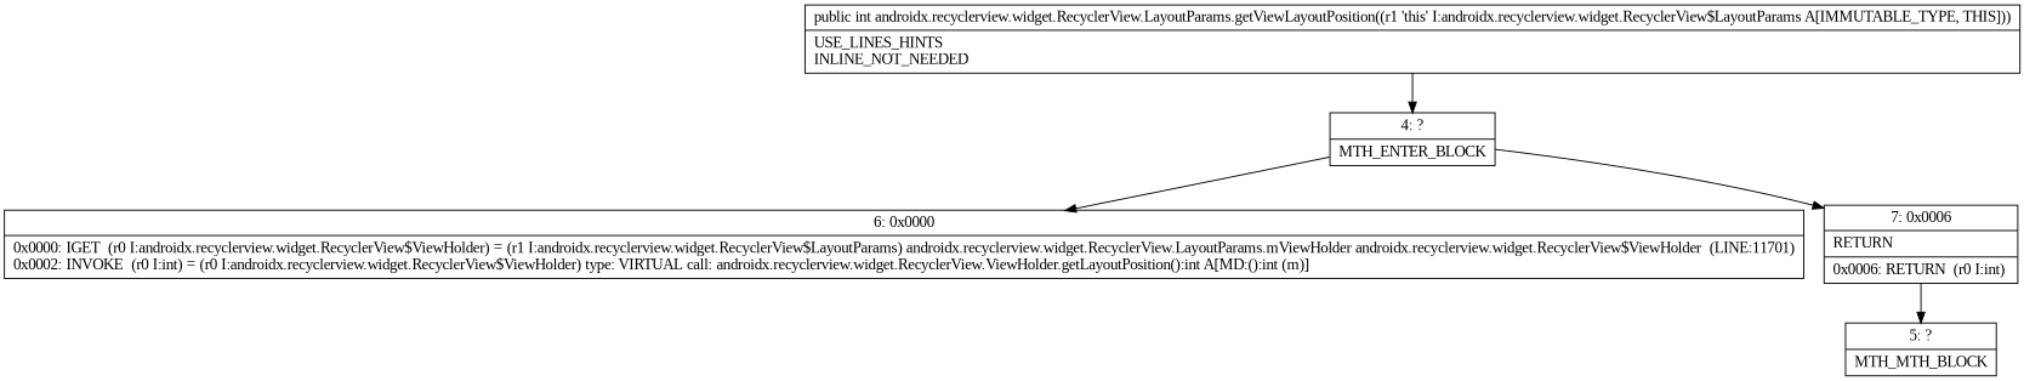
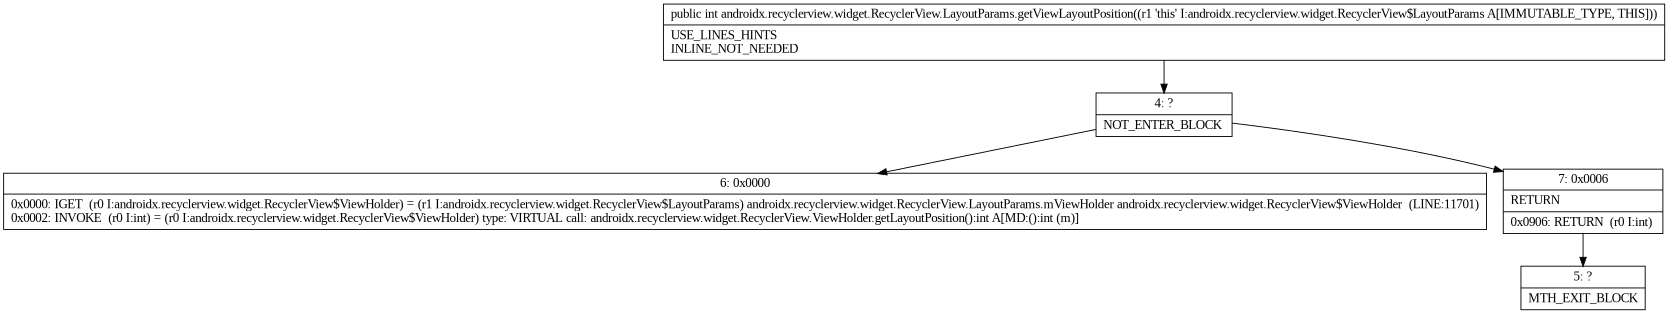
  digraph {
    fontname="Liberation Serif"
    node [fontname="Liberation Serif" shape=record]
    edge [fontname="Liberation Serif"]
-   n1 [label="{4\:\ ?|MTH_ENTER_BLOCK\l}"]
+   n1 [label="{4\:\ ?|NOT_ENTER_BLOCK\l}"]
    n2 [label="{6\:\ 0x0000|0x0000: IGET  (r0 I:androidx.recyclerview.widget.RecyclerView$ViewHolder) = (r1 I:androidx.recyclerview.widget.RecyclerView$LayoutParams) androidx.recyclerview.widget.RecyclerView.LayoutParams.mViewHolder androidx.recyclerview.widget.RecyclerView$ViewHolder  (LINE:11701)\l0x0002: INVOKE  (r0 I:int) = (r0 I:androidx.recyclerview.widget.RecyclerView$ViewHolder) type: VIRTUAL call: androidx.recyclerview.widget.RecyclerView.ViewHolder.getLayoutPosition():int A[MD:():int (m)]\l}"]
-   n3 [label="{7\:\ 0x0006|RETURN\l|0x0006: RETURN  (r0 I:int) \l}"]
-   n4 [label="{5\:\ ?|MTH_MTH_BLOCK\l}"]
+   n3 [label="{7\:\ 0x0006|RETURN\l|0x0906: RETURN  (r0 I:int) \l}"]
+   n4 [label="{5\:\ ?|MTH_EXIT_BLOCK\l}"]
    n5 [label="{public int androidx.recyclerview.widget.RecyclerView.LayoutParams.getViewLayoutPosition((r1 'this' I:androidx.recyclerview.widget.RecyclerView$LayoutParams A[IMMUTABLE_TYPE, THIS]))  | USE_LINES_HINTS\lINLINE_NOT_NEEDED\l}"]
    n1 -> n2
    n1 -> n3
    n3 -> n4
    n5 -> n1
  }
